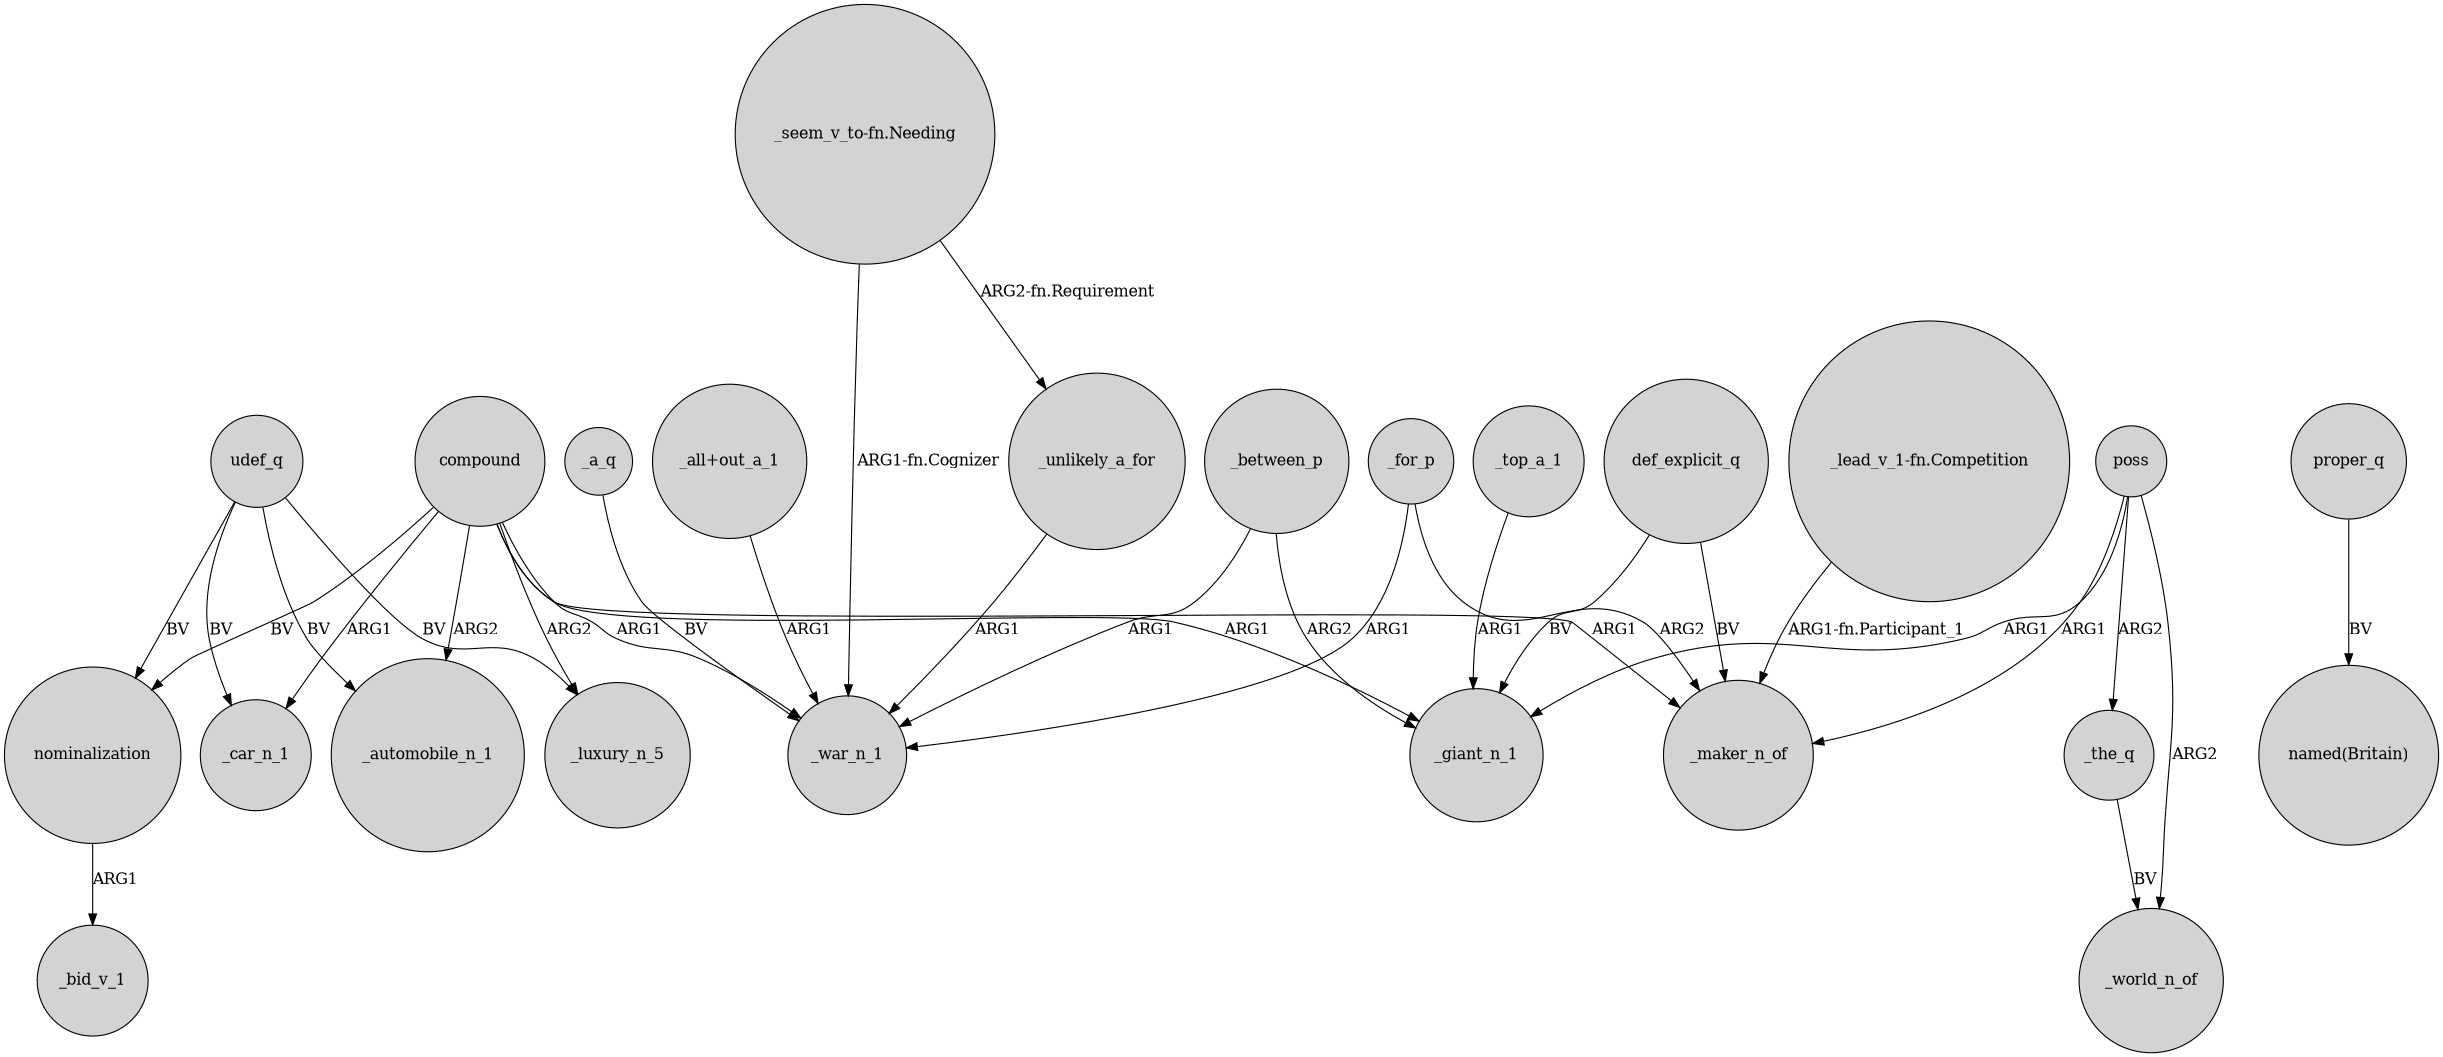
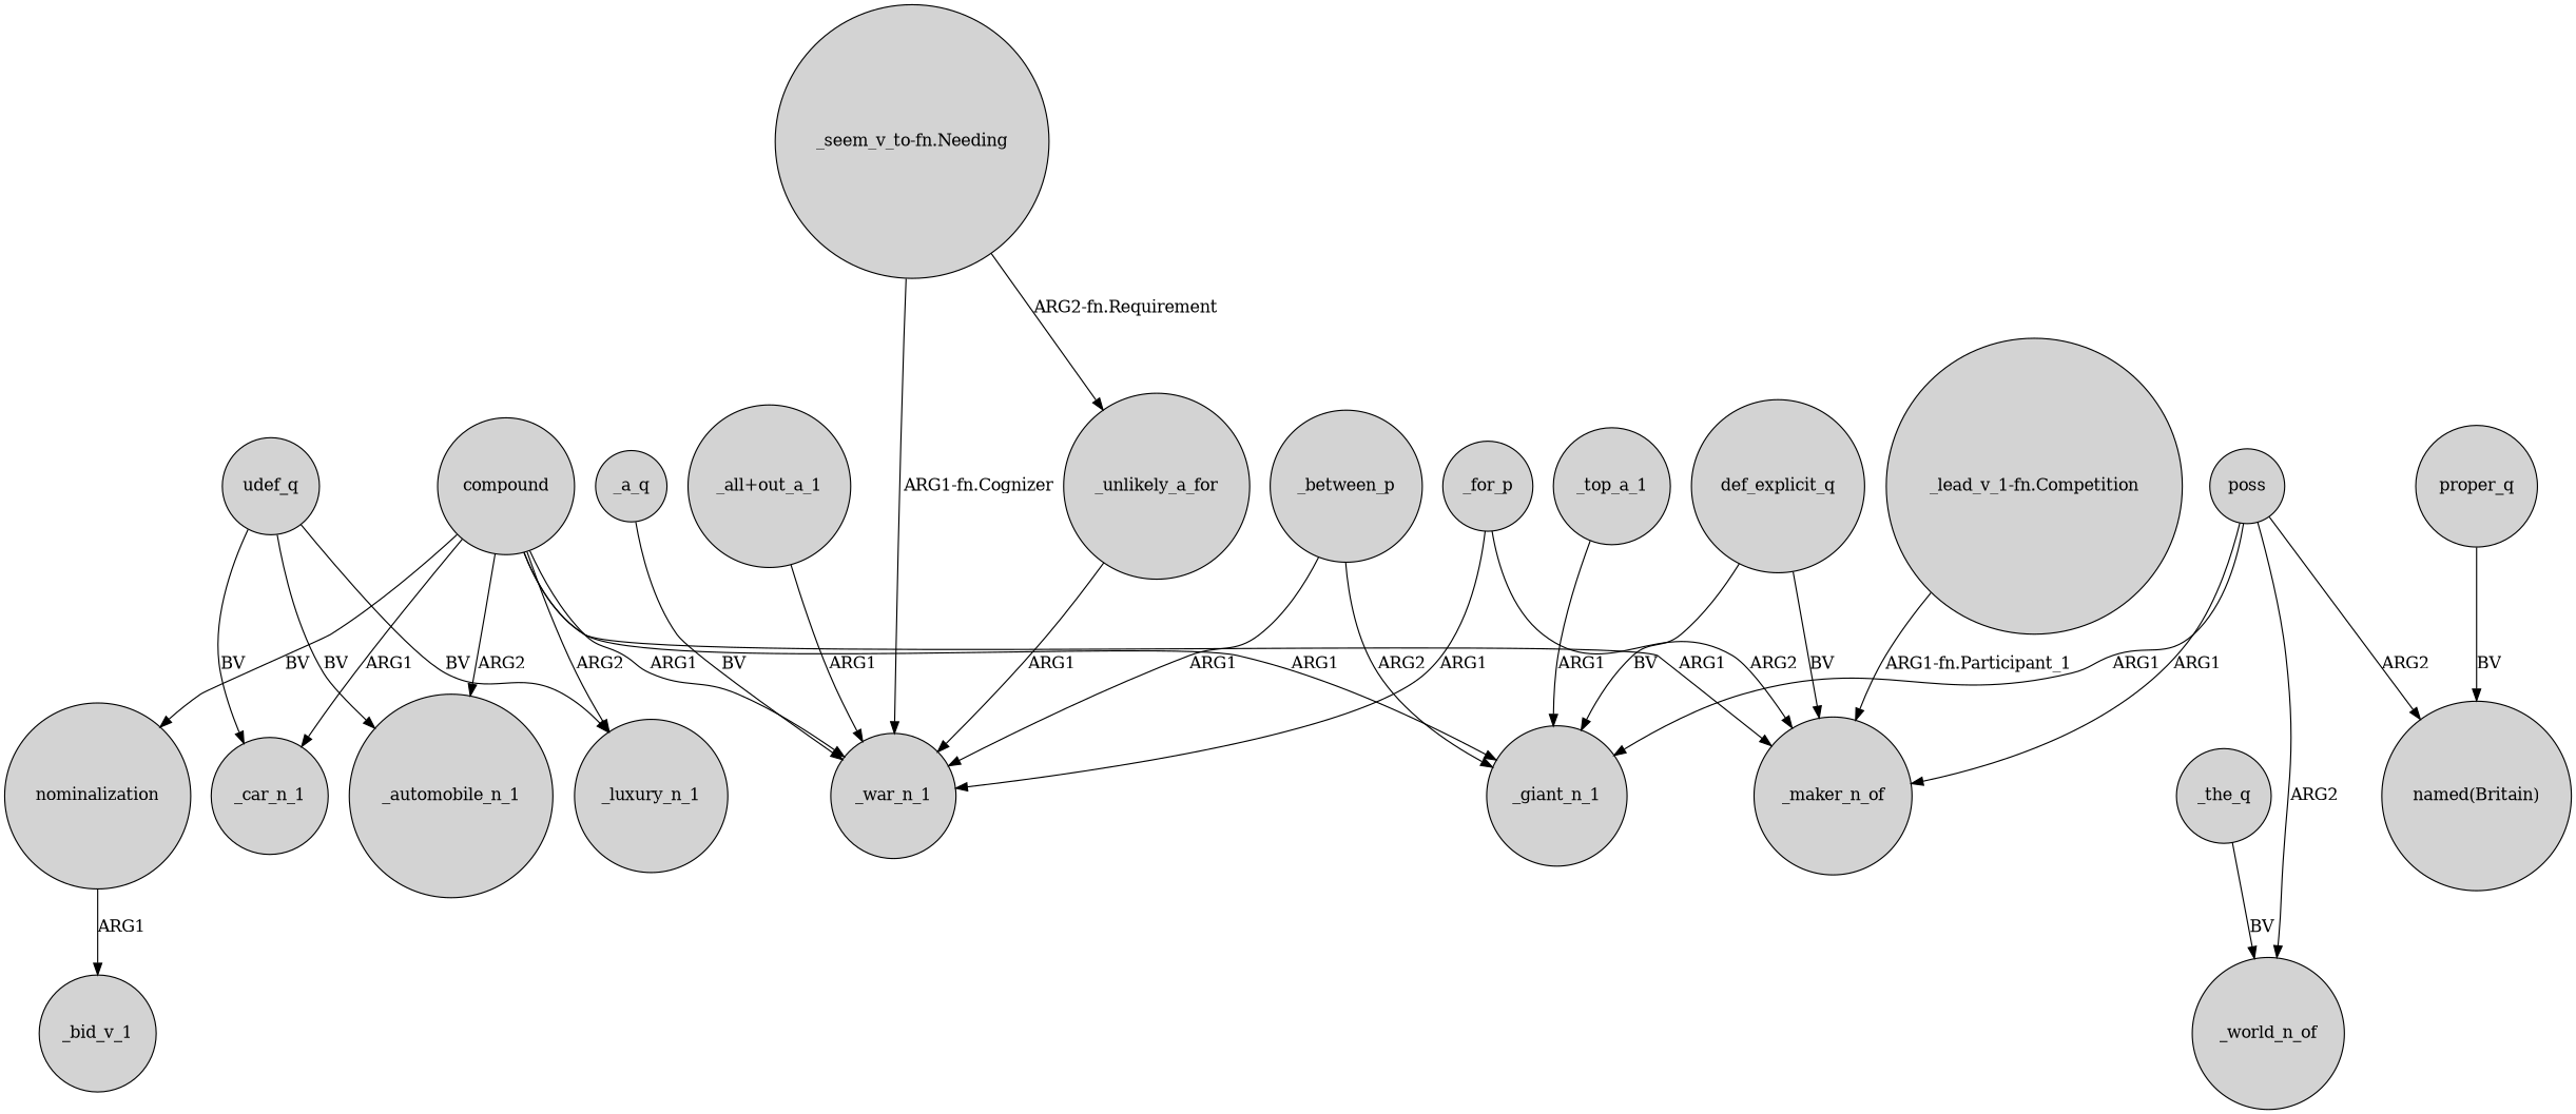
  digraph {
    node [shape=circle style=filled]
    nominalization
    _bid_v_1
    compound
    _car_n_1
-   _luxury_n_1 [label=_luxury_n_5]
+   _luxury_n_1
    _war_n_1
    _giant_n_1
    _automobile_n_1
    _maker_n_of
    udef_q
    "_all+out_a_1"
    _between_p
    "_seem_v_to-fn.Needing"
    _unlikely_a_for
    poss
    "named(Britain)"
    _world_n_of
    _top_a_1
    proper_q
    _a_q
    def_explicit_q
    _for_p
    "_lead_v_1-fn.Competition"
    _the_q
    nominalization -> _bid_v_1 [label=ARG1]
    compound -> nominalization [label=BV]
    compound -> _car_n_1 [label=ARG1]
    compound -> _luxury_n_1 [label=ARG2]
    compound -> _war_n_1 [label=ARG1]
    compound -> _giant_n_1 [label=ARG1]
    compound -> _automobile_n_1 [label=ARG2]
    compound -> _maker_n_of [label=ARG1]
-   udef_q -> nominalization [label=BV]
    udef_q -> _car_n_1 [label=BV]
    udef_q -> _luxury_n_1 [label=BV]
    udef_q -> _automobile_n_1 [label=BV]
    "_all+out_a_1" -> _war_n_1 [label=ARG1]
    _between_p -> _war_n_1 [label=ARG1]
    _between_p -> _giant_n_1 [label=ARG2]
    "_seem_v_to-fn.Needing" -> _war_n_1 [label="ARG1-fn.Cognizer"]
    "_seem_v_to-fn.Needing" -> _unlikely_a_for [label="ARG2-fn.Requirement"]
    _unlikely_a_for -> _war_n_1 [label=ARG1]
    poss -> _giant_n_1 [label=ARG1]
    poss -> _maker_n_of [label=ARG1]
-   poss -> _the_q [label=ARG2]
+   poss -> "named(Britain)" [label=ARG2]
    poss -> _world_n_of [label=ARG2]
    _top_a_1 -> _giant_n_1 [label=ARG1]
    proper_q -> "named(Britain)" [label=BV]
    _a_q -> _war_n_1 [label=BV]
    def_explicit_q -> _giant_n_1 [label=BV]
    def_explicit_q -> _maker_n_of [label=BV]
    _for_p -> _war_n_1 [label=ARG1]
    _for_p -> _maker_n_of [label=ARG2]
    "_lead_v_1-fn.Competition" -> _maker_n_of [label="ARG1-fn.Participant_1"]
    _the_q -> _world_n_of [label=BV]
  }
